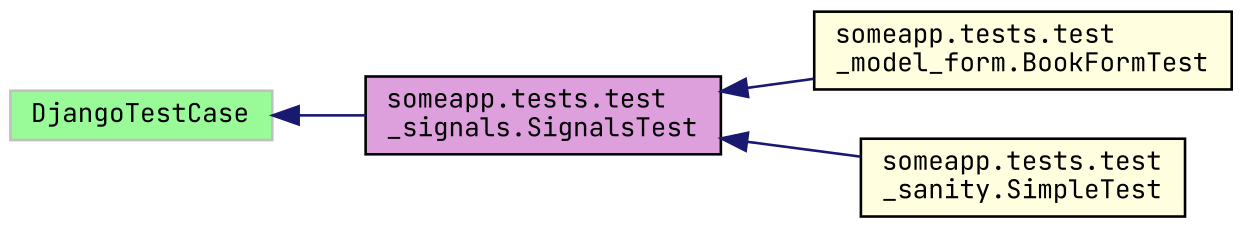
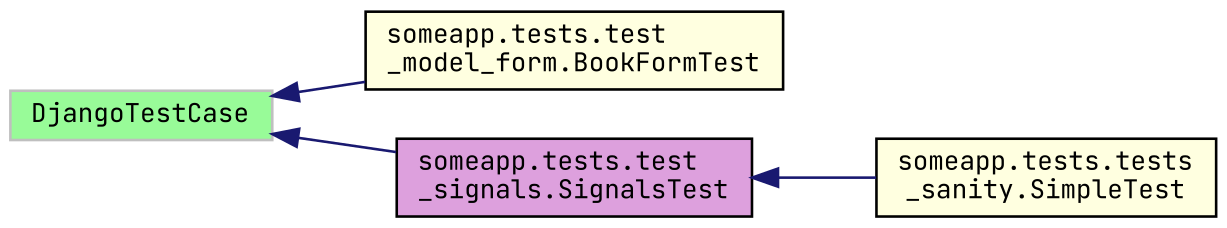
  digraph {
    fontname="JetBrains Mono"
    rankdir=LR
    node [color=black fillcolor=lightyellow fontname="JetBrains Mono" fontsize=10 shape=record style=filled]
    edge [color=midnightblue dir=back fontname="JetBrains Mono" fontsize=10 labelfontname=Helvetica labelfontsize=10 style=solid]
    n1 [color=grey75 fillcolor=palegreen height=0.2 label=DjangoTestCase width=0.4]
    n2 [height=0.2 label="someapp.tests.test\l_model_form.BookFormTest" width=0.4]
    n3 [fillcolor=plum height=0.2 label="someapp.tests.test\l_signals.SignalsTest" width=0.4]
-   n4 [height=0.2 label="someapp.tests.test\l_sanity.SimpleTest" width=0.4]
-   n3 -> n2
+   n4 [height=0.2 label="someapp.tests.tests\l_sanity.SimpleTest" width=0.4]
+   n1 -> n2
    n1 -> n3
    n3 -> n4
  }
